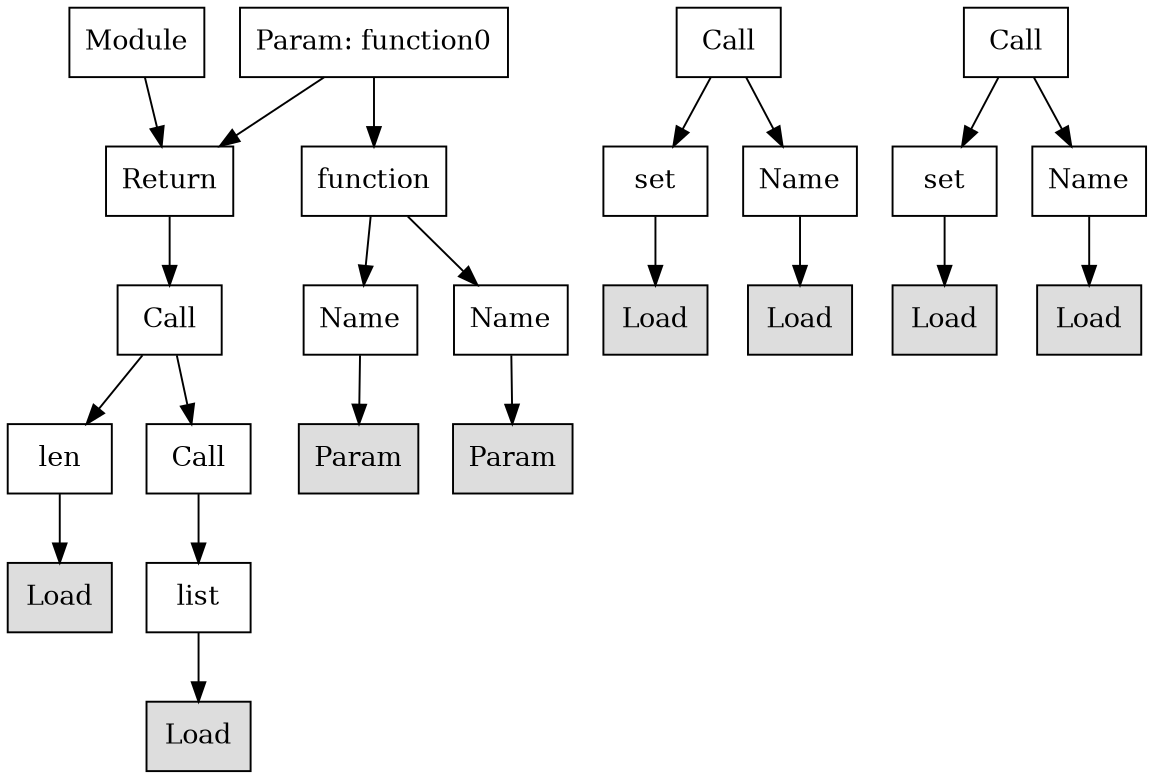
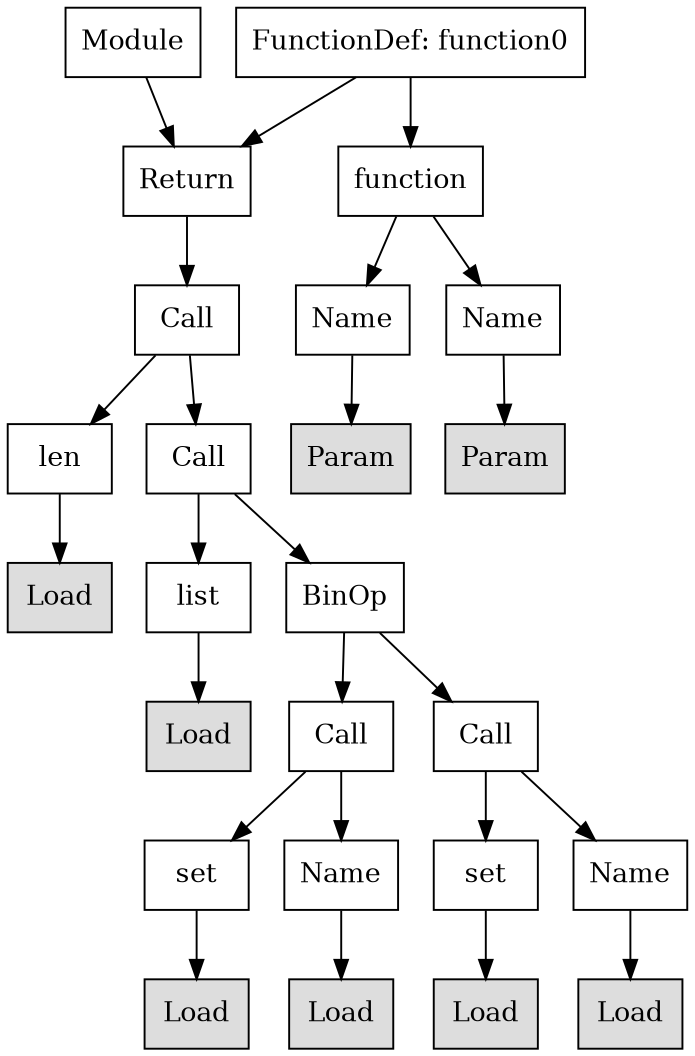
  digraph {
    node [shape=rect]
    n1 [label=Module]
    n2 [label=Return]
-   n3 [label="Param: function0"]
+   n3 [label="FunctionDef: function0"]
    n4 [label=function]
    n5 [label=Name]
    n6 [label=Name]
    n7 [label=Call]
    n8 [fillcolor="#dddddd" label=Param style=filled]
    n9 [fillcolor="#dddddd" label=Param style=filled]
    n10 [label=len]
    n11 [label=Call]
    n12 [fillcolor="#dddddd" label=Load style=filled]
    n13 [label=list]
+   n14 [label=BinOp]
    n15 [fillcolor="#dddddd" label=Load style=filled]
    n16 [label=Call]
    n17 [label=Call]
    n18 [label=set]
    n19 [label=Name]
    n20 [label=set]
    n21 [label=Name]
    n22 [fillcolor="#dddddd" label=Load style=filled]
    n23 [fillcolor="#dddddd" label=Load style=filled]
    n24 [fillcolor="#dddddd" label=Load style=filled]
    n25 [fillcolor="#dddddd" label=Load style=filled]
    n1 -> n2
    n2 -> n7
    n3 -> n2
    n3 -> n4
    n4 -> n5
    n4 -> n6
    n5 -> n8
    n6 -> n9
    n7 -> n10
    n7 -> n11
    n10 -> n12
    n11 -> n13
+   n11 -> n14
    n13 -> n15
+   n14 -> n16
+   n14 -> n17
    n16 -> n18
    n16 -> n19
    n17 -> n20
    n17 -> n21
    n18 -> n22
    n19 -> n23
    n20 -> n24
    n21 -> n25
  }
